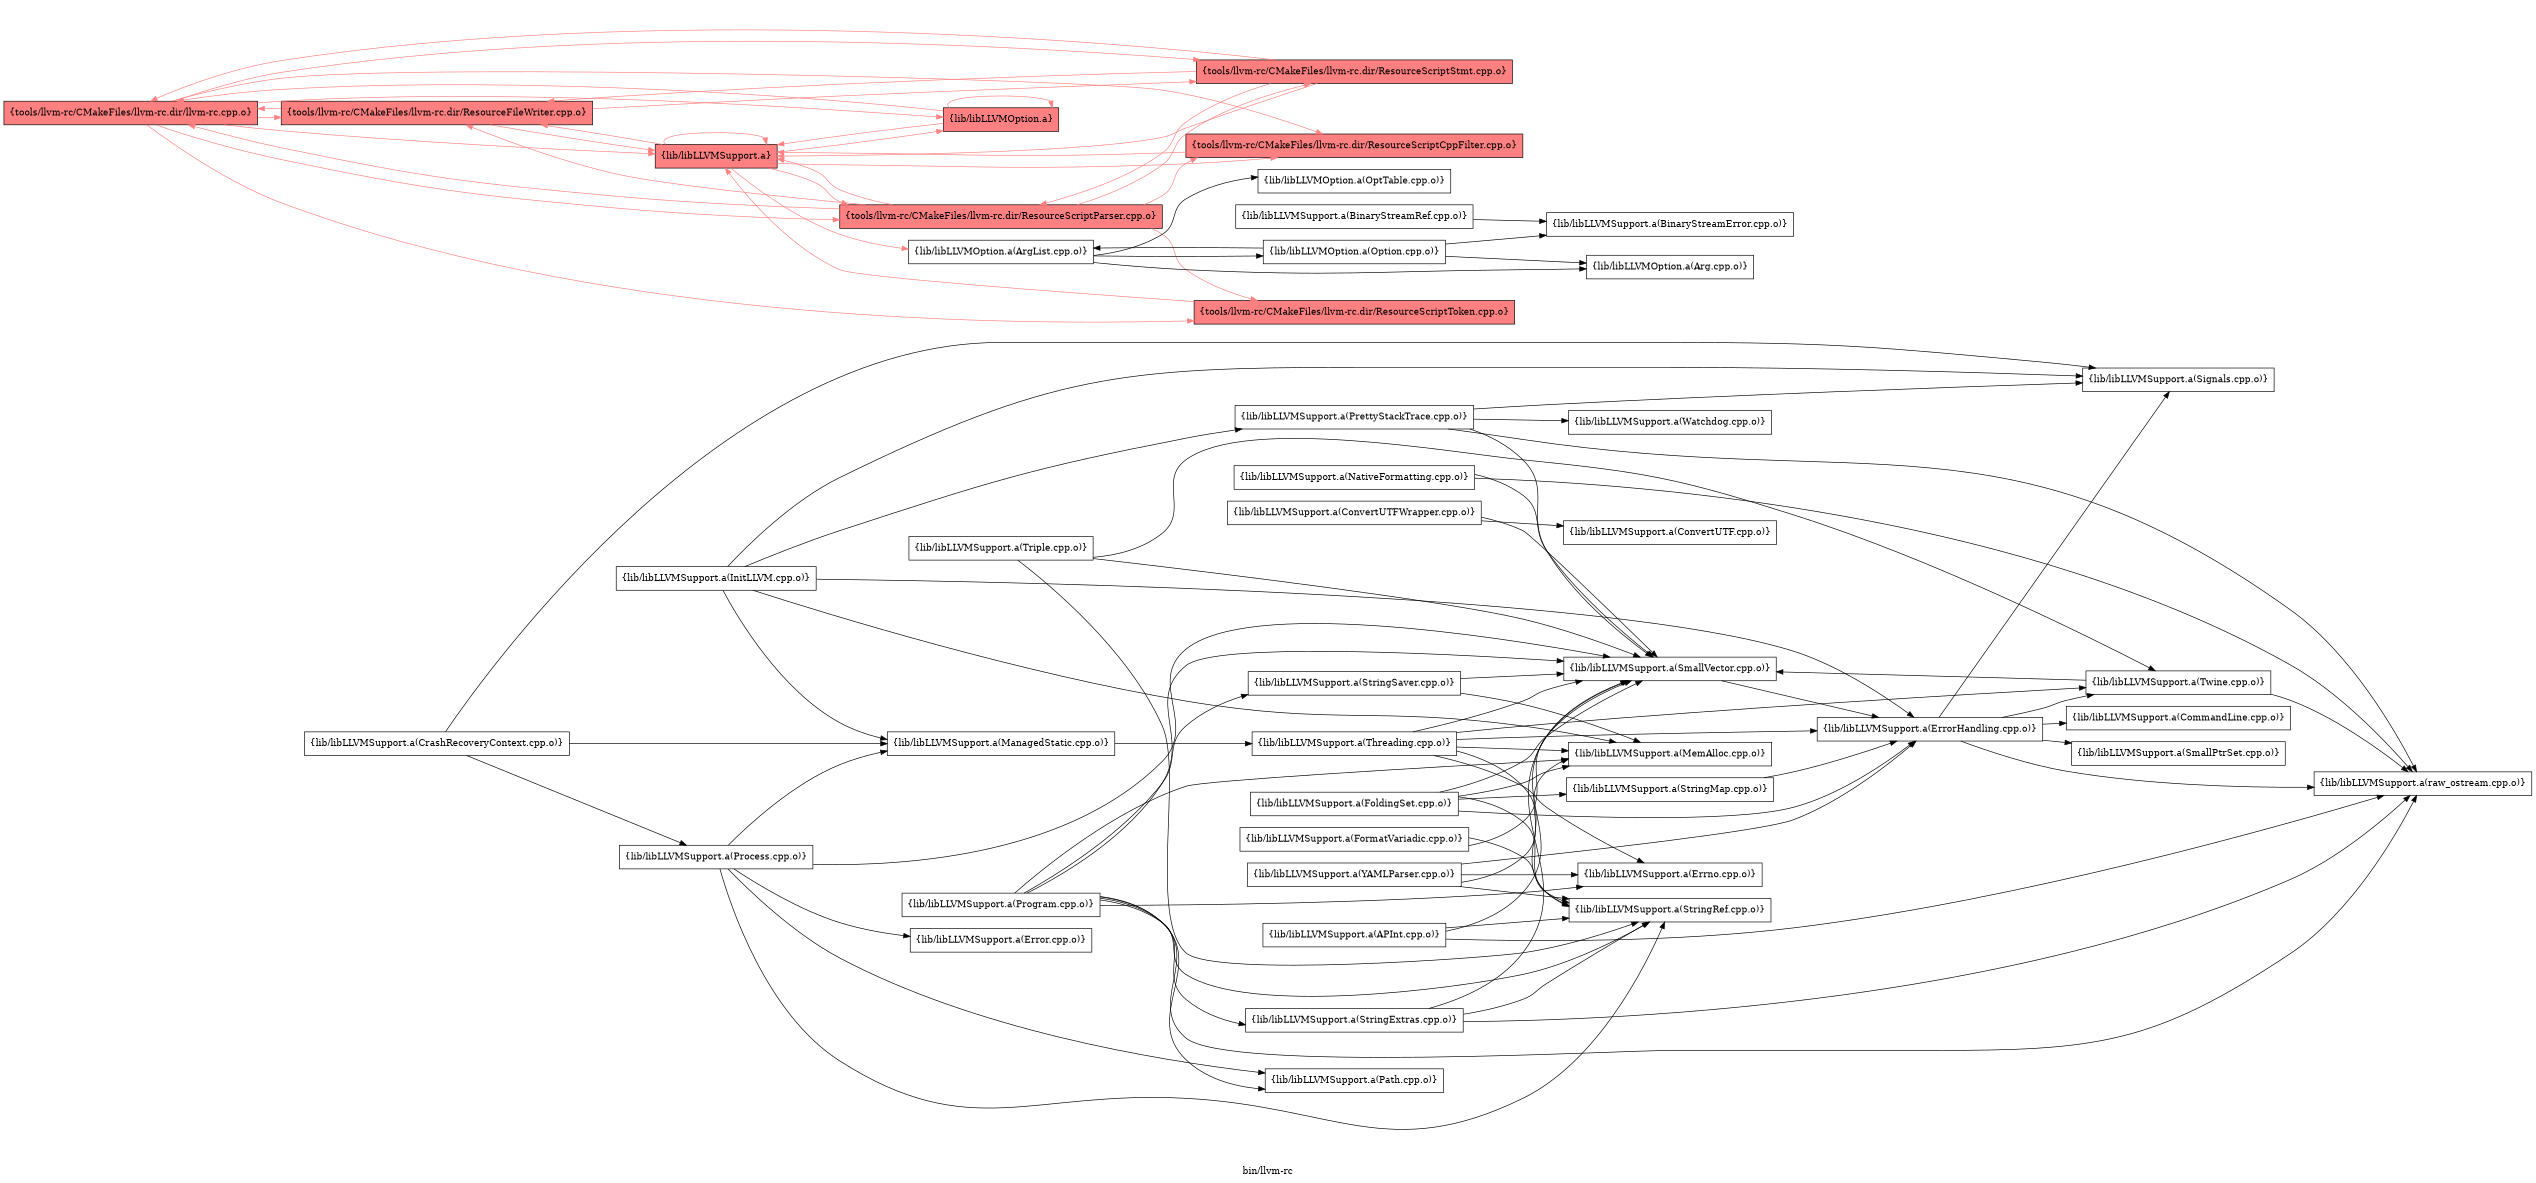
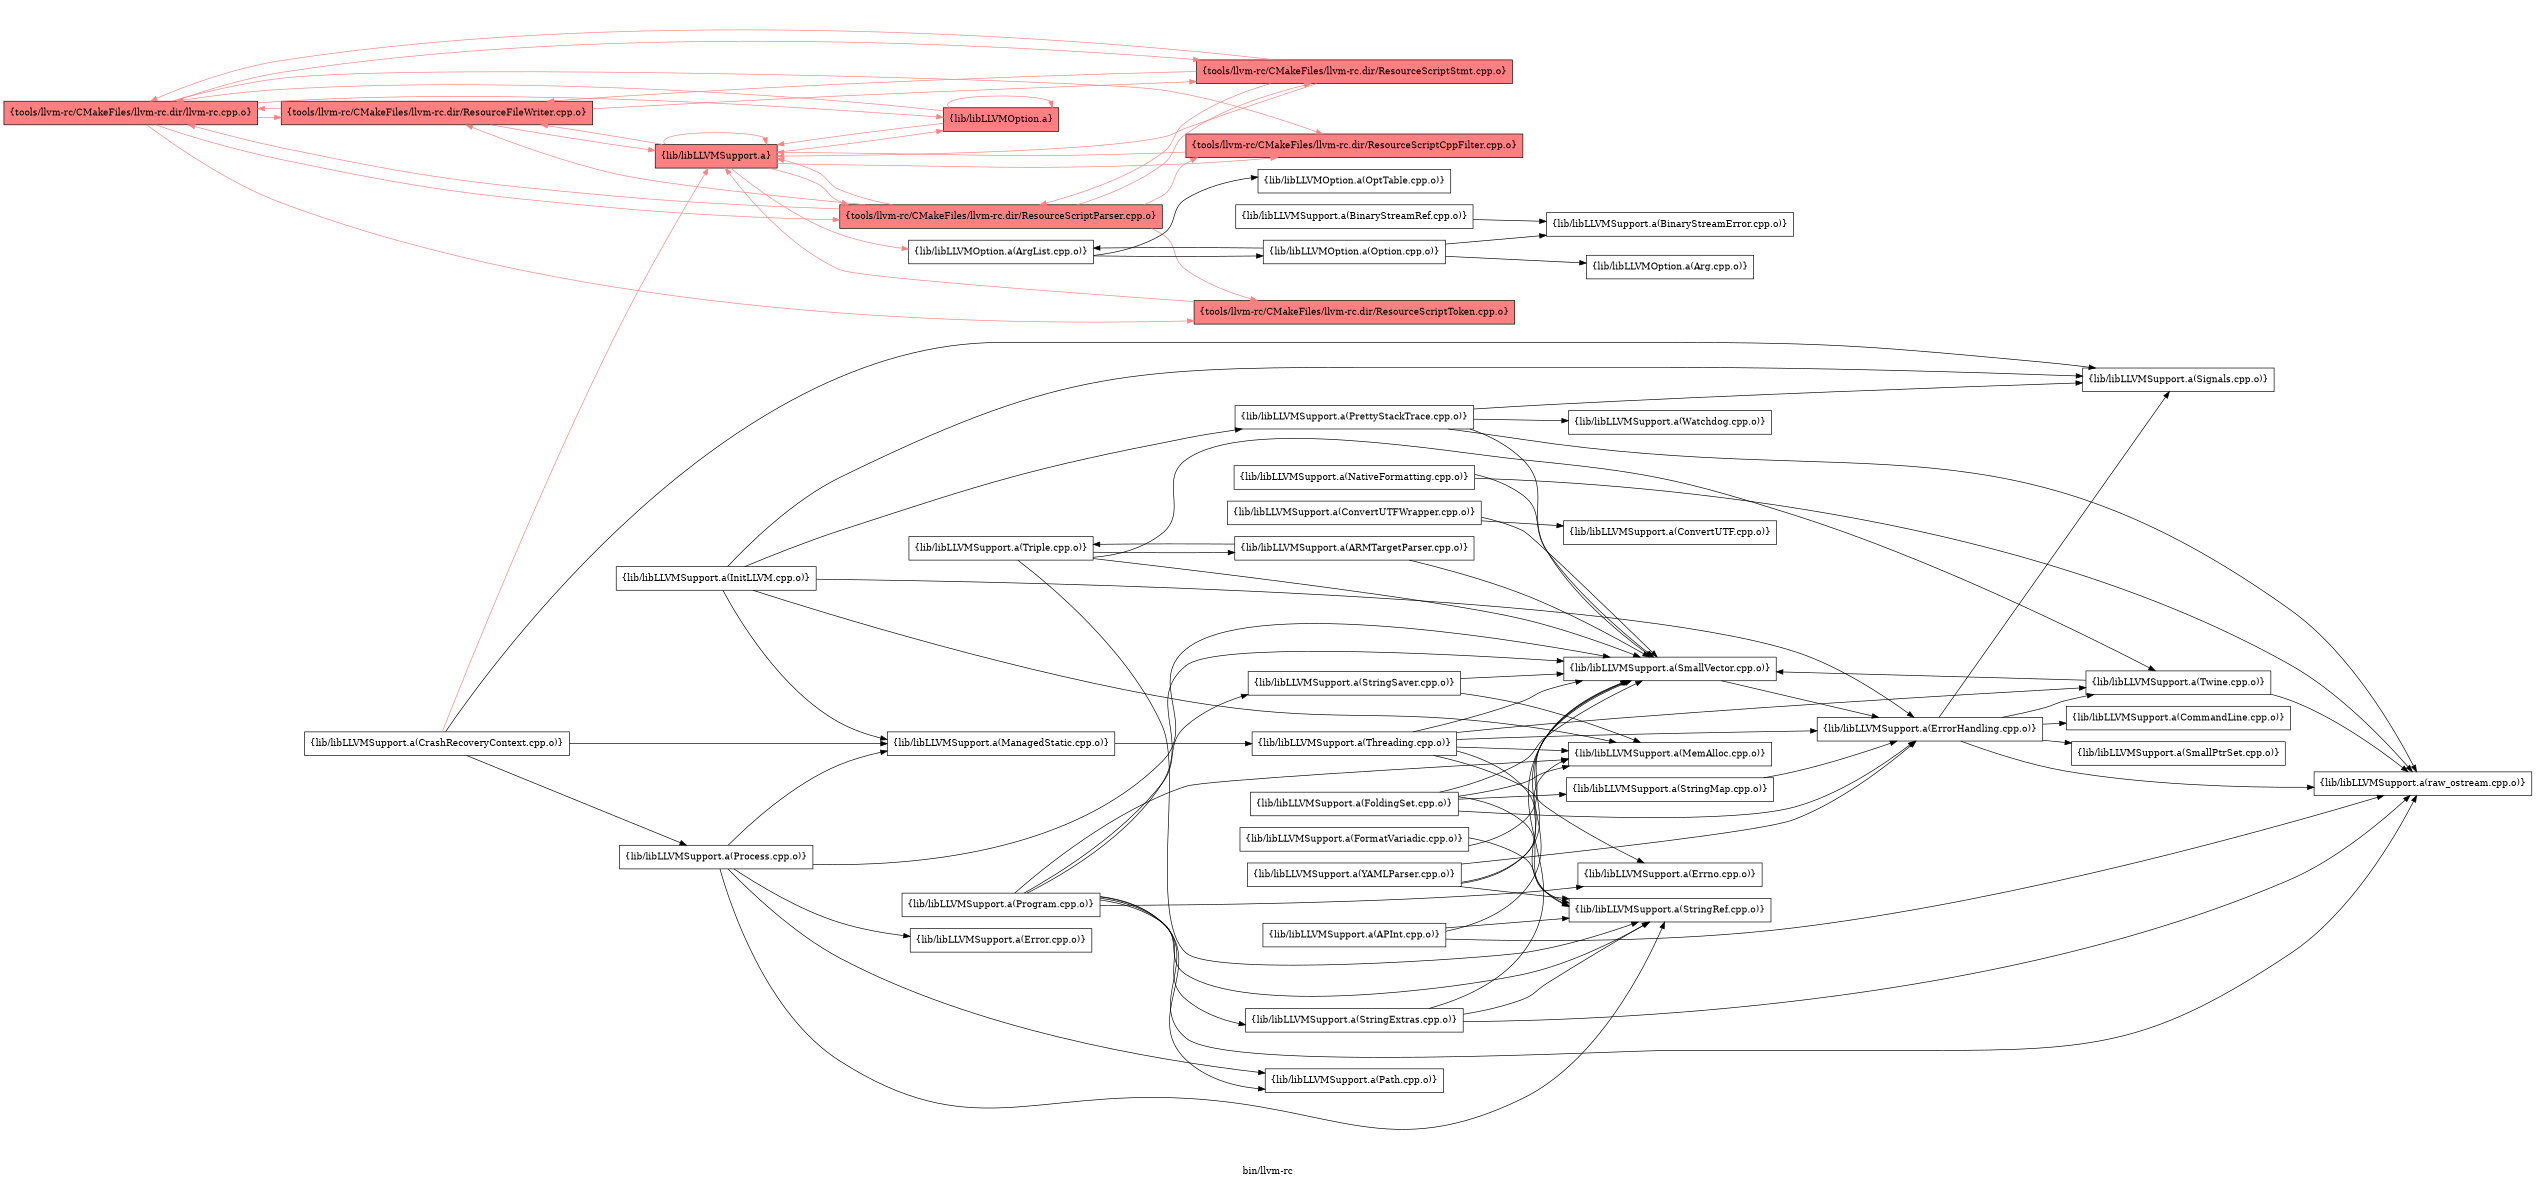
  digraph {
    label="bin/llvm-rc"
    rankdir=LR
    node [group=0 shape=box]
    n1 [fillcolor="1.000000 0.5 1" group=1 label="{tools/llvm-rc/CMakeFiles/llvm-rc.dir/llvm-rc.cpp.o}" style=filled]
    n2 [fillcolor="1.000000 0.5 1" group=1 label="{tools/llvm-rc/CMakeFiles/llvm-rc.dir/ResourceFileWriter.cpp.o}" style=filled]
    n3 [fillcolor="1.000000 0.5 1" group=1 label="{tools/llvm-rc/CMakeFiles/llvm-rc.dir/ResourceScriptCppFilter.cpp.o}" style=filled]
    n4 [fillcolor="1.000000 0.5 1" group=1 label="{tools/llvm-rc/CMakeFiles/llvm-rc.dir/ResourceScriptParser.cpp.o}" style=filled]
    n5 [fillcolor="1.000000 0.5 1" group=1 label="{tools/llvm-rc/CMakeFiles/llvm-rc.dir/ResourceScriptStmt.cpp.o}" style=filled]
    n6 [fillcolor="1.000000 0.5 1" group=1 label="{tools/llvm-rc/CMakeFiles/llvm-rc.dir/ResourceScriptToken.cpp.o}" style=filled]
    n7 [fillcolor="1.000000 0.5 1" group=1 label="{lib/libLLVMOption.a}" style=filled]
    n8 [fillcolor="1.000000 0.5 1" group=1 label="{lib/libLLVMSupport.a}" style=filled]
    n9 [label="{lib/libLLVMOption.a(ArgList.cpp.o)}"]
    n10 [label="{lib/libLLVMOption.a(Arg.cpp.o)}"]
    n11 [label="{lib/libLLVMOption.a(Option.cpp.o)}"]
    n12 [label="{lib/libLLVMOption.a(OptTable.cpp.o)}"]
    n13 [label="{lib/libLLVMSupport.a(BinaryStreamError.cpp.o)}"]
    n14 [label="{lib/libLLVMSupport.a(BinaryStreamRef.cpp.o)}"]
    n15 [label="{lib/libLLVMSupport.a(ConvertUTFWrapper.cpp.o)}"]
    n16 [label="{lib/libLLVMSupport.a(ConvertUTF.cpp.o)}"]
    n17 [label="{lib/libLLVMSupport.a(SmallVector.cpp.o)}"]
    n18 [label="{lib/libLLVMSupport.a(ErrorHandling.cpp.o)}"]
    n19 [label="{lib/libLLVMSupport.a(CommandLine.cpp.o)}"]
    n20 [label="{lib/libLLVMSupport.a(Twine.cpp.o)}"]
    n21 [label="{lib/libLLVMSupport.a(raw_ostream.cpp.o)}"]
    n22 [label="{lib/libLLVMSupport.a(Signals.cpp.o)}"]
    n23 [label="{lib/libLLVMSupport.a(SmallPtrSet.cpp.o)}"]
    n24 [label="{lib/libLLVMSupport.a(InitLLVM.cpp.o)}"]
    n25 [label="{lib/libLLVMSupport.a(ManagedStatic.cpp.o)}"]
    n26 [label="{lib/libLLVMSupport.a(MemAlloc.cpp.o)}"]
    n27 [label="{lib/libLLVMSupport.a(PrettyStackTrace.cpp.o)}"]
    n28 [label="{lib/libLLVMSupport.a(Threading.cpp.o)}"]
    n29 [label="{lib/libLLVMSupport.a(Watchdog.cpp.o)}"]
    n30 [label="{lib/libLLVMSupport.a(StringRef.cpp.o)}"]
    n31 [label="{lib/libLLVMSupport.a(Errno.cpp.o)}"]
    n32 [label="{lib/libLLVMSupport.a(StringMap.cpp.o)}"]
    n33 [label="{lib/libLLVMSupport.a(StringSaver.cpp.o)}"]
    n34 [label="{lib/libLLVMSupport.a(APInt.cpp.o)}"]
    n35 [label="{lib/libLLVMSupport.a(FoldingSet.cpp.o)}"]
    n36 [label="{lib/libLLVMSupport.a(Triple.cpp.o)}"]
+   n37 [label="{lib/libLLVMSupport.a(ARMTargetParser.cpp.o)}"]
    n38 [label="{lib/libLLVMSupport.a(YAMLParser.cpp.o)}"]
    n39 [label="{lib/libLLVMSupport.a(NativeFormatting.cpp.o)}"]
    n40 [label="{lib/libLLVMSupport.a(FormatVariadic.cpp.o)}"]
    n41 [label="{lib/libLLVMSupport.a(Process.cpp.o)}"]
    n42 [label="{lib/libLLVMSupport.a(Error.cpp.o)}"]
    n43 [label="{lib/libLLVMSupport.a(Path.cpp.o)}"]
    n44 [label="{lib/libLLVMSupport.a(StringExtras.cpp.o)}"]
    n45 [label="{lib/libLLVMSupport.a(CrashRecoveryContext.cpp.o)}"]
    n46 [label="{lib/libLLVMSupport.a(Program.cpp.o)}"]
    subgraph sub_1 {
      rank=same
      n1
    }
    n1 -> n2 [color="1.000000 0.5 1"]
    n1 -> n3 [color="1.000000 0.5 1"]
    n1 -> n4 [color="1.000000 0.5 1"]
    n1 -> n5 [color="1.000000 0.5 1"]
    n1 -> n6 [color="1.000000 0.5 1"]
    n1 -> n7 [color="1.000000 0.5 1"]
-   n1 -> n8 [color="1.000000 0.5 1"]
+   n45 -> n8 [color="1.000000 0.5 1"]
    n2 -> n1 [color="1.000000 0.5 1"]
    n2 -> n5 [color="1.000000 0.5 1"]
    n2 -> n8 [color="1.000000 0.5 1"]
    n3 -> n8 [color="1.000000 0.5 1"]
    n4 -> n1 [color="1.000000 0.5 1"]
    n4 -> n2 [color="1.000000 0.5 1"]
    n4 -> n3 [color="1.000000 0.5 1"]
    n4 -> n5 [color="1.000000 0.5 1"]
    n4 -> n6 [color="1.000000 0.5 1"]
    n4 -> n8 [color="1.000000 0.5 1"]
    n5 -> n1 [color="1.000000 0.5 1"]
    n5 -> n2 [color="1.000000 0.5 1"]
    n5 -> n4 [color="1.000000 0.5 1"]
    n5 -> n8 [color="1.000000 0.5 1"]
    n6 -> n8 [color="1.000000 0.5 1"]
    n7 -> n1 [color="1.000000 0.5 1"]
    n7 -> n7 [color="1.000000 0.5 1"]
    n7 -> n8 [color="1.000000 0.5 1"]
    n8 -> n2 [color="1.000000 0.5 1"]
    n8 -> n3 [color="1.000000 0.5 1"]
    n8 -> n4 [color="1.000000 0.5 1"]
    n8 -> n7 [color="1.000000 0.5 1"]
    n8 -> n8 [color="1.000000 0.5 1"]
    n8 -> n9 [color="1.000000 0.5 1"]
-   n9 -> n10
    n9 -> n11
    n9 -> n12
    n11 -> n9
    n11 -> n10
    n11 -> n13
    n14 -> n13
    n15 -> n16
    n15 -> n17
    n17 -> n18
    n18 -> n19
    n18 -> n20
    n18 -> n21
    n18 -> n22
    n18 -> n23
    n20 -> n17
    n20 -> n21
    n24 -> n18
    n24 -> n22
    n24 -> n25
    n24 -> n26
    n24 -> n27
    n25 -> n28
    n27 -> n17
    n27 -> n21
    n27 -> n22
    n27 -> n29
    n28 -> n17
    n28 -> n18
    n28 -> n20
    n28 -> n26
    n28 -> n30
    n28 -> n31
    n32 -> n18
    n33 -> n17
    n33 -> n26
    n34 -> n17
    n34 -> n21
    n34 -> n30
    n35 -> n17
    n35 -> n18
    n35 -> n26
    n35 -> n30
    n35 -> n32
    n36 -> n17
    n36 -> n20
    n36 -> n30
-   n38 -> n31
+   n36 -> n37
+   n37 -> n17
+   n37 -> n36
+   n38 -> n17
    n38 -> n18
    n38 -> n26
    n38 -> n30
    n39 -> n17
    n39 -> n21
    n40 -> n17
    n40 -> n30
    n41 -> n17
    n41 -> n25
    n41 -> n30
    n41 -> n42
    n41 -> n43
    n44 -> n17
    n44 -> n21
    n44 -> n30
    n45 -> n22
    n45 -> n25
    n45 -> n41
    n46 -> n17
    n46 -> n21
    n46 -> n26
    n46 -> n30
    n46 -> n31
    n46 -> n33
    n46 -> n43
    n46 -> n44
  }
